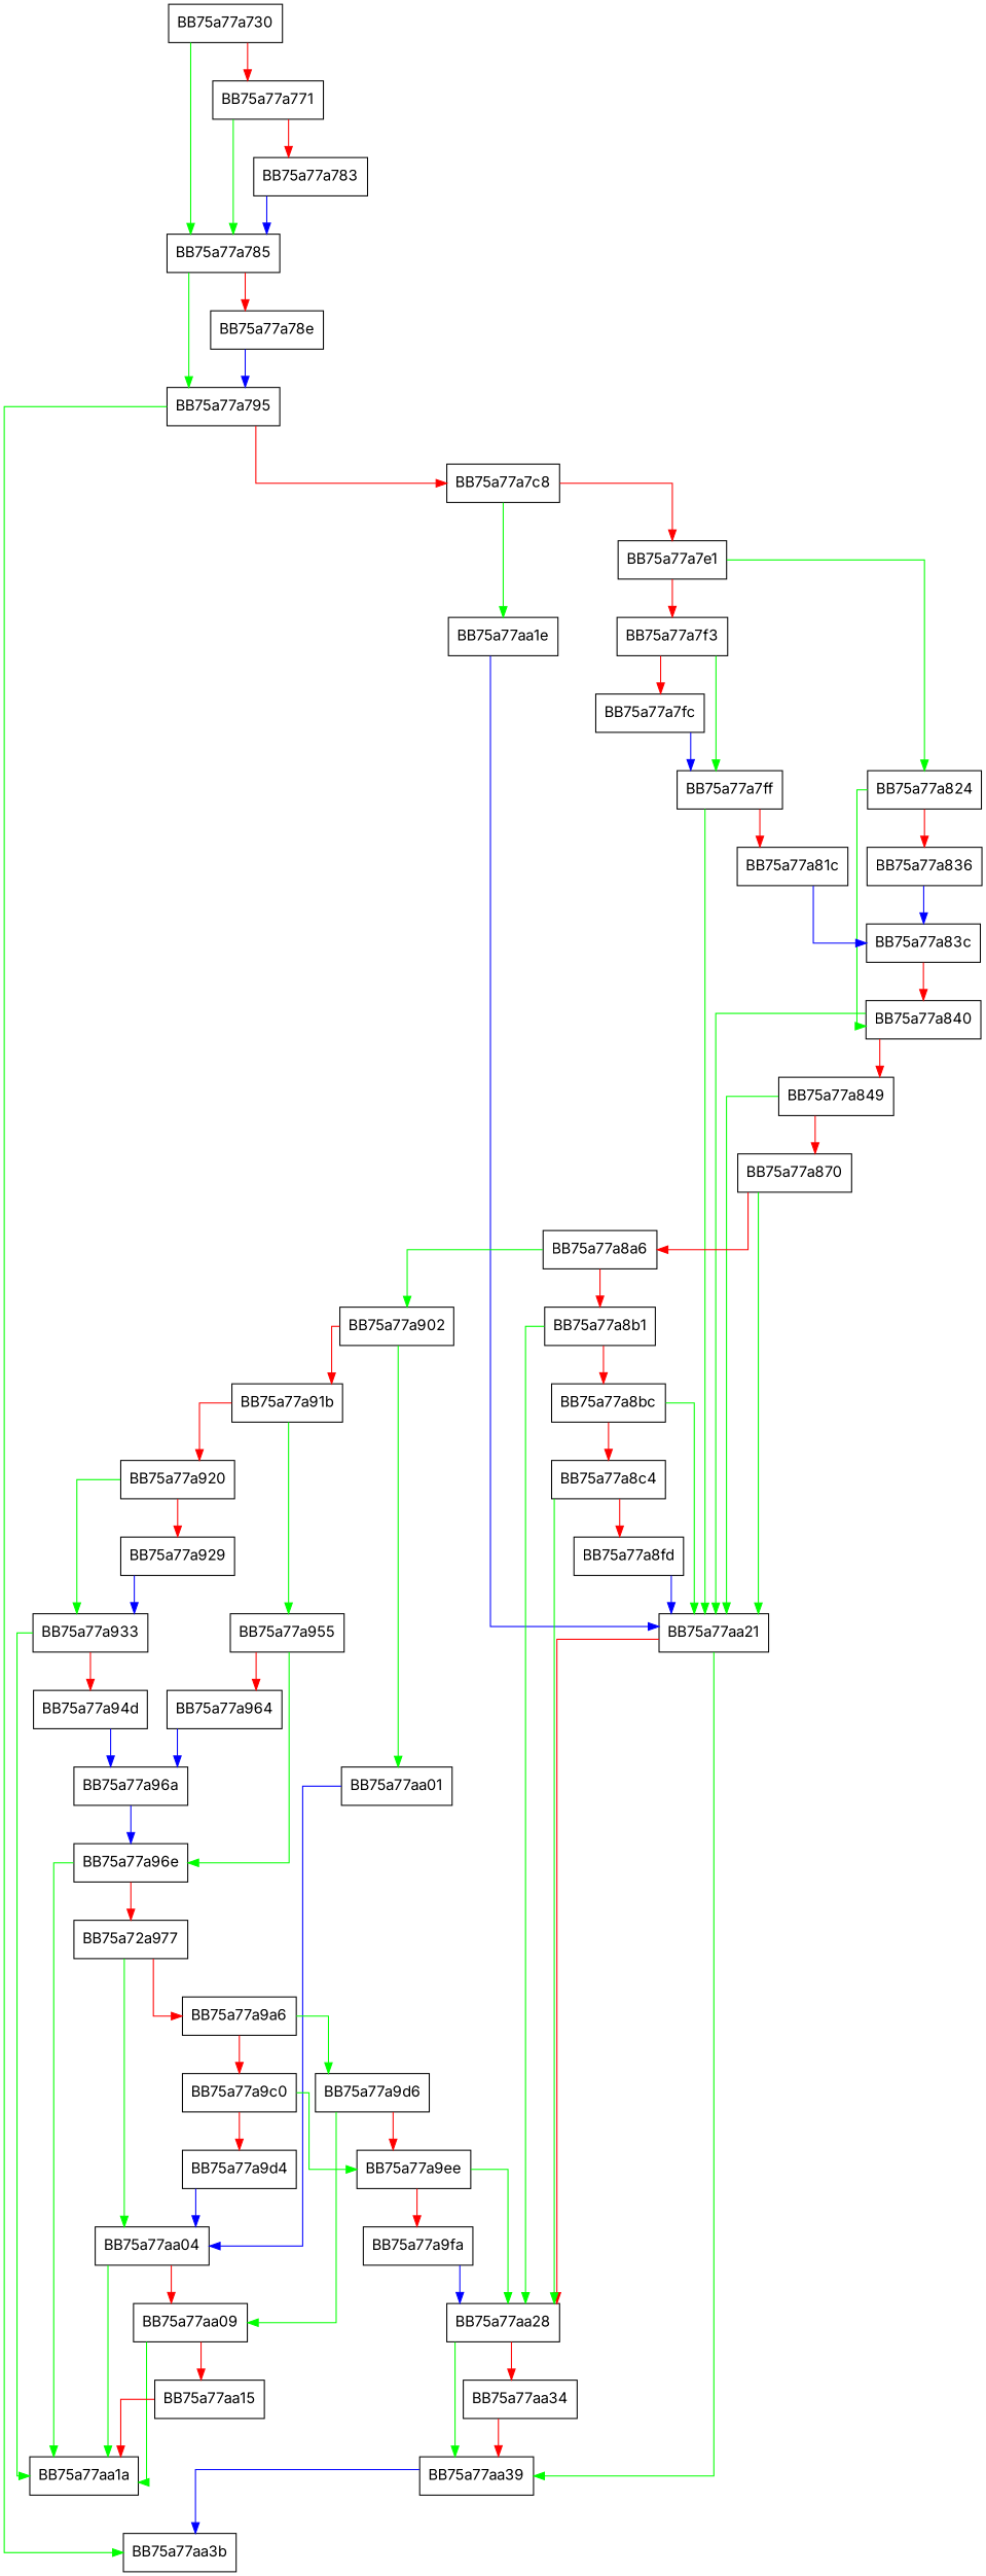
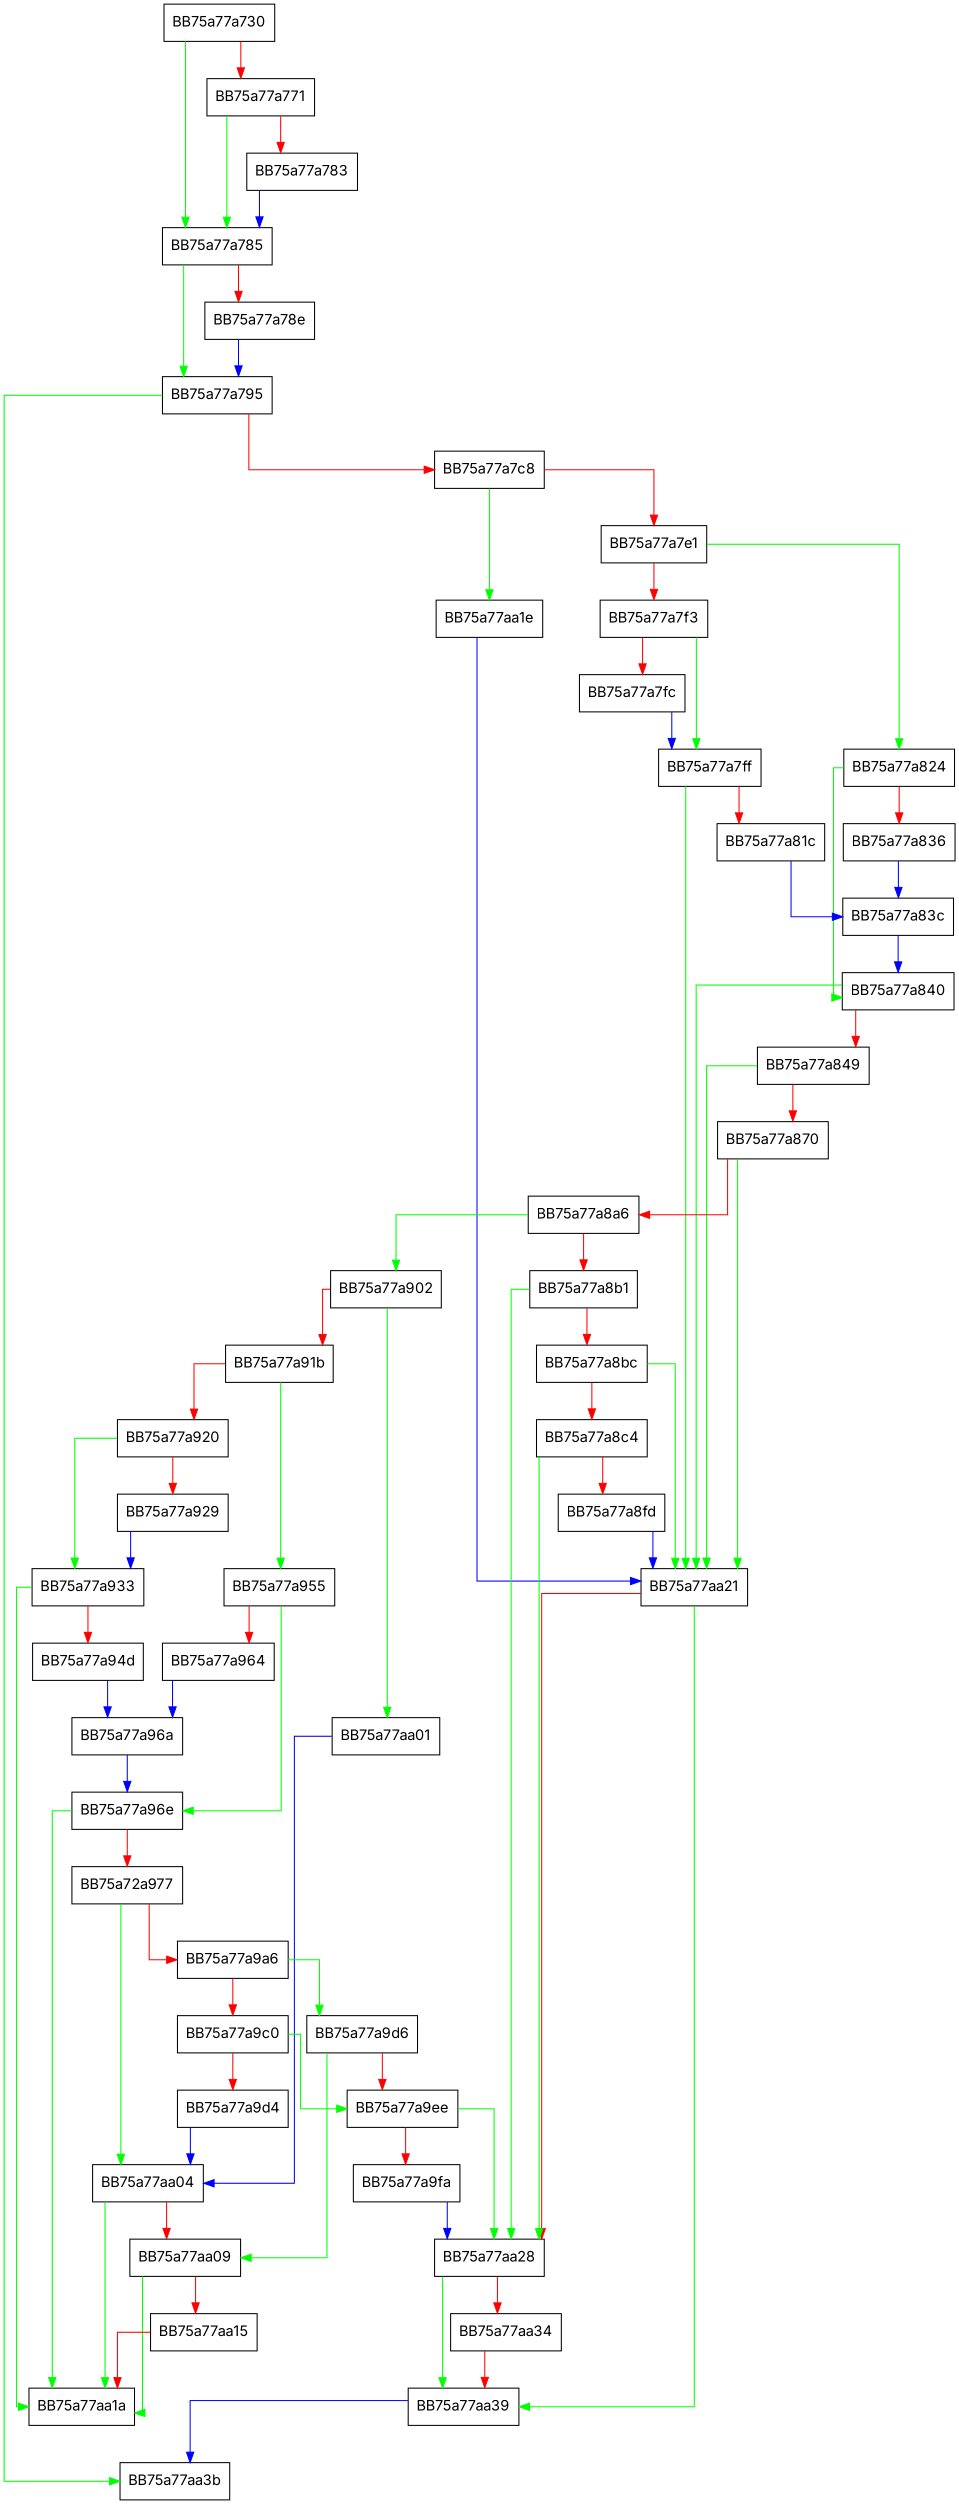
  digraph {
    fontname=Inter
    splines=ortho
    node [fontname=Inter shape=box]
    edge [color=red fontname=Inter]
    BB75a77a730
    BB75a77a785
    BB75a77a771
    BB75a77a795
    BB75a77a78e
    BB75a77a783
    BB75a77aa3b
    BB75a77a7c8
    BB75a77aa1e
    BB75a77a7e1
    BB75a77aa21
    BB75a77a824
    BB75a77a7f3
    BB75a77aa28
    BB75a77aa39
    BB75a77a840
    BB75a77a836
    BB75a77a7ff
    BB75a77a7fc
    BB75a77a849
    BB75a77a83c
    BB75a77a81c
    BB75a77aa34
    BB75a77a870
    BB75a77a8a6
    BB75a77a902
    BB75a77a8b1
    BB75a77aa01
    BB75a77a91b
    BB75a77a8bc
    BB75a77aa04
    BB75a77a955
    BB75a77a920
    BB75a77a8c4
    BB75a77a8fd
    BB75a77aa1a
    BB75a77aa09
    BB75a77a96e
    BB75a77a964
    BB75a77a933
    BB75a77a929
    n42 [label=BB75a72a977]
    BB75a77a96a
    BB75a77a94d
    BB75a77a9a6
    BB75a77a9d6
    BB75a77a9c0
    BB75a77aa15
    BB75a77a9ee
    BB75a77a9d4
    BB75a77a9fa
    BB75a77a730 -> BB75a77a785 [color=green]
    BB75a77a730 -> BB75a77a771
    BB75a77a785 -> BB75a77a795 [color=green]
    BB75a77a785 -> BB75a77a78e
    BB75a77a771 -> BB75a77a785 [color=green]
    BB75a77a771 -> BB75a77a783
    BB75a77a795 -> BB75a77aa3b [color=green]
    BB75a77a795 -> BB75a77a7c8
    BB75a77a78e -> BB75a77a795 [color=blue]
    BB75a77a783 -> BB75a77a785 [color=blue]
    BB75a77a7c8 -> BB75a77aa1e [color=green]
    BB75a77a7c8 -> BB75a77a7e1
    BB75a77aa1e -> BB75a77aa21 [color=blue]
    BB75a77a7e1 -> BB75a77a824 [color=green]
    BB75a77a7e1 -> BB75a77a7f3
    BB75a77aa21 -> BB75a77aa28
    BB75a77aa21 -> BB75a77aa39 [color=green]
    BB75a77a824 -> BB75a77a840 [color=green]
    BB75a77a824 -> BB75a77a836
    BB75a77a7f3 -> BB75a77a7ff [color=green]
    BB75a77a7f3 -> BB75a77a7fc
    BB75a77aa28 -> BB75a77aa39 [color=green]
    BB75a77aa28 -> BB75a77aa34
    BB75a77aa39 -> BB75a77aa3b [color=blue]
    BB75a77a840 -> BB75a77aa21 [color=green]
    BB75a77a840 -> BB75a77a849
    BB75a77a836 -> BB75a77a83c [color=blue]
    BB75a77a7ff -> BB75a77aa21 [color=green]
    BB75a77a7ff -> BB75a77a81c
    BB75a77a7fc -> BB75a77a7ff [color=blue]
    BB75a77a849 -> BB75a77aa21 [color=green]
    BB75a77a849 -> BB75a77a870
-   BB75a77a83c -> BB75a77a840
+   BB75a77a83c -> BB75a77a840 [color=blue]
    BB75a77a81c -> BB75a77a83c [color=blue]
    BB75a77aa34 -> BB75a77aa39
    BB75a77a870 -> BB75a77aa21 [color=green]
    BB75a77a870 -> BB75a77a8a6
    BB75a77a8a6 -> BB75a77a902 [color=green]
    BB75a77a8a6 -> BB75a77a8b1
    BB75a77a902 -> BB75a77aa01 [color=green]
    BB75a77a902 -> BB75a77a91b
    BB75a77a8b1 -> BB75a77aa28 [color=green]
    BB75a77a8b1 -> BB75a77a8bc
    BB75a77aa01 -> BB75a77aa04 [color=blue]
    BB75a77a91b -> BB75a77a955 [color=green]
    BB75a77a91b -> BB75a77a920
    BB75a77a8bc -> BB75a77aa21 [color=green]
    BB75a77a8bc -> BB75a77a8c4
    BB75a77aa04 -> BB75a77aa1a [color=green]
    BB75a77aa04 -> BB75a77aa09
    BB75a77a955 -> BB75a77a96e [color=green]
    BB75a77a955 -> BB75a77a964
    BB75a77a920 -> BB75a77a933 [color=green]
    BB75a77a920 -> BB75a77a929
    BB75a77a8c4 -> BB75a77aa28 [color=green]
    BB75a77a8c4 -> BB75a77a8fd
    BB75a77a8fd -> BB75a77aa21 [color=blue]
    BB75a77aa09 -> BB75a77aa1a [color=green]
    BB75a77aa09 -> BB75a77aa15
    BB75a77a96e -> BB75a77aa1a [color=green]
    BB75a77a96e -> n42
    BB75a77a964 -> BB75a77a96a [color=blue]
    BB75a77a933 -> BB75a77aa1a [color=green]
    BB75a77a933 -> BB75a77a94d
    BB75a77a929 -> BB75a77a933 [color=blue]
    n42 -> BB75a77aa04 [color=green]
    n42 -> BB75a77a9a6
    BB75a77a96a -> BB75a77a96e [color=blue]
    BB75a77a94d -> BB75a77a96a [color=blue]
    BB75a77a9a6 -> BB75a77a9d6 [color=green]
    BB75a77a9a6 -> BB75a77a9c0
    BB75a77a9d6 -> BB75a77aa09 [color=green]
    BB75a77a9d6 -> BB75a77a9ee
    BB75a77a9c0 -> BB75a77a9ee [color=green]
    BB75a77a9c0 -> BB75a77a9d4
    BB75a77aa15 -> BB75a77aa1a
    BB75a77a9ee -> BB75a77aa28 [color=green]
    BB75a77a9ee -> BB75a77a9fa
    BB75a77a9d4 -> BB75a77aa04 [color=blue]
    BB75a77a9fa -> BB75a77aa28 [color=blue]
  }
